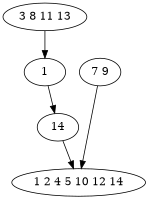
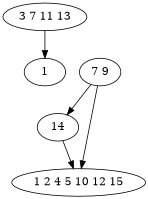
  digraph {
    n1 [label="7 9"]
    n2 [label=14]
-   n3 [label="1 2 4 5 10 12 14"]
-   n4 [label="3 8 11 13"]
+   n3 [label="1 2 4 5 10 12 15"]
+   n4 [label="3 7 11 13"]
    n5 [label=1]
-   n5 -> n2
+   n1 -> n2
    n1 -> n3
    n2 -> n3
    n4 -> n5
  }
